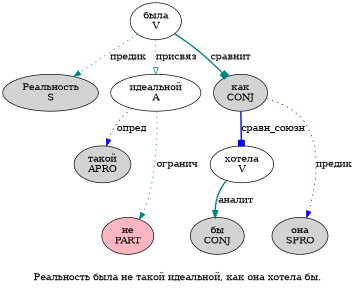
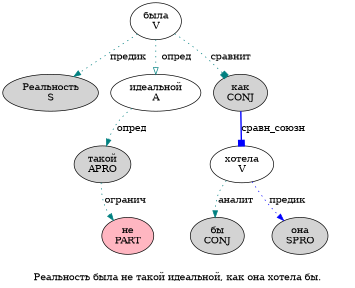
  digraph {
    label="Реальность была не такой идеальной, как она хотела бы."
    node [fillcolor=lightgrey penwidth=1 shape=ellipse style=filled]
    edge [arrowhead=normal color=teal style=dotted]
    n1 [label="Реальность\nS"]
    n2 [fillcolor=white label="была\nV"]
    n3 [fillcolor=white label="идеальной\nA"]
    n4 [label="как\nCONJ"]
    n5 [label="такой\nAPRO"]
    n6 [fillcolor=white label="хотела\nV"]
    n7 [fillcolor=lightpink label="не\nPART"]
    n8 [label="она\nSPRO"]
    n9 [label="бы\nCONJ"]
    n2 -> n1 [label="предик"]
-   n2 -> n3 [arrowhead=onormal label="присвяз"]
-   n2 -> n4 [arrowhead=box label="сравнит" style=bold]
-   n3 -> n5 [color=blue label="опред"]
+   n2 -> n3 [arrowhead=onormal label="опред"]
+   n2 -> n4 [arrowhead=box label="сравнит"]
+   n3 -> n5 [label="опред"]
    n4 -> n6 [arrowhead=box color=blue label="сравн_союзн" style=bold]
-   n3 -> n7 [label="огранич"]
-   n4 -> n8 [color=blue label="предик"]
-   n6 -> n9 [label="аналит" style=bold]
+   n5 -> n7 [label="огранич"]
+   n6 -> n8 [color=blue label="предик"]
+   n6 -> n9 [label="аналит"]
  }
